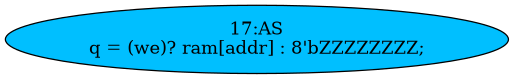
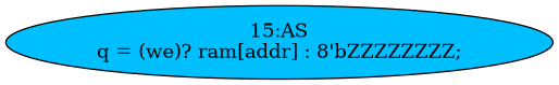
  strict digraph {
-   n1 [ast="<pyverilog.vparser.ast.Assign object at 0x7f2304b74250>" def_var="['q']" fillcolor=deepskyblue label="17:AS\nq = (we)? ram[addr] : 8'bZZZZZZZZ;" statements="[]" style=filled typ=Assign use_var="['we', 'ram', 'addr']"]
+   n1 [ast="<pyverilog.vparser.ast.Assign object at 0x7f2304b74250>" def_var="['q']" fillcolor=deepskyblue label="15:AS\nq = (we)? ram[addr] : 8'bZZZZZZZZ;" statements="[]" style=filled typ=Assign use_var="['we', 'ram', 'addr']"]
  }
